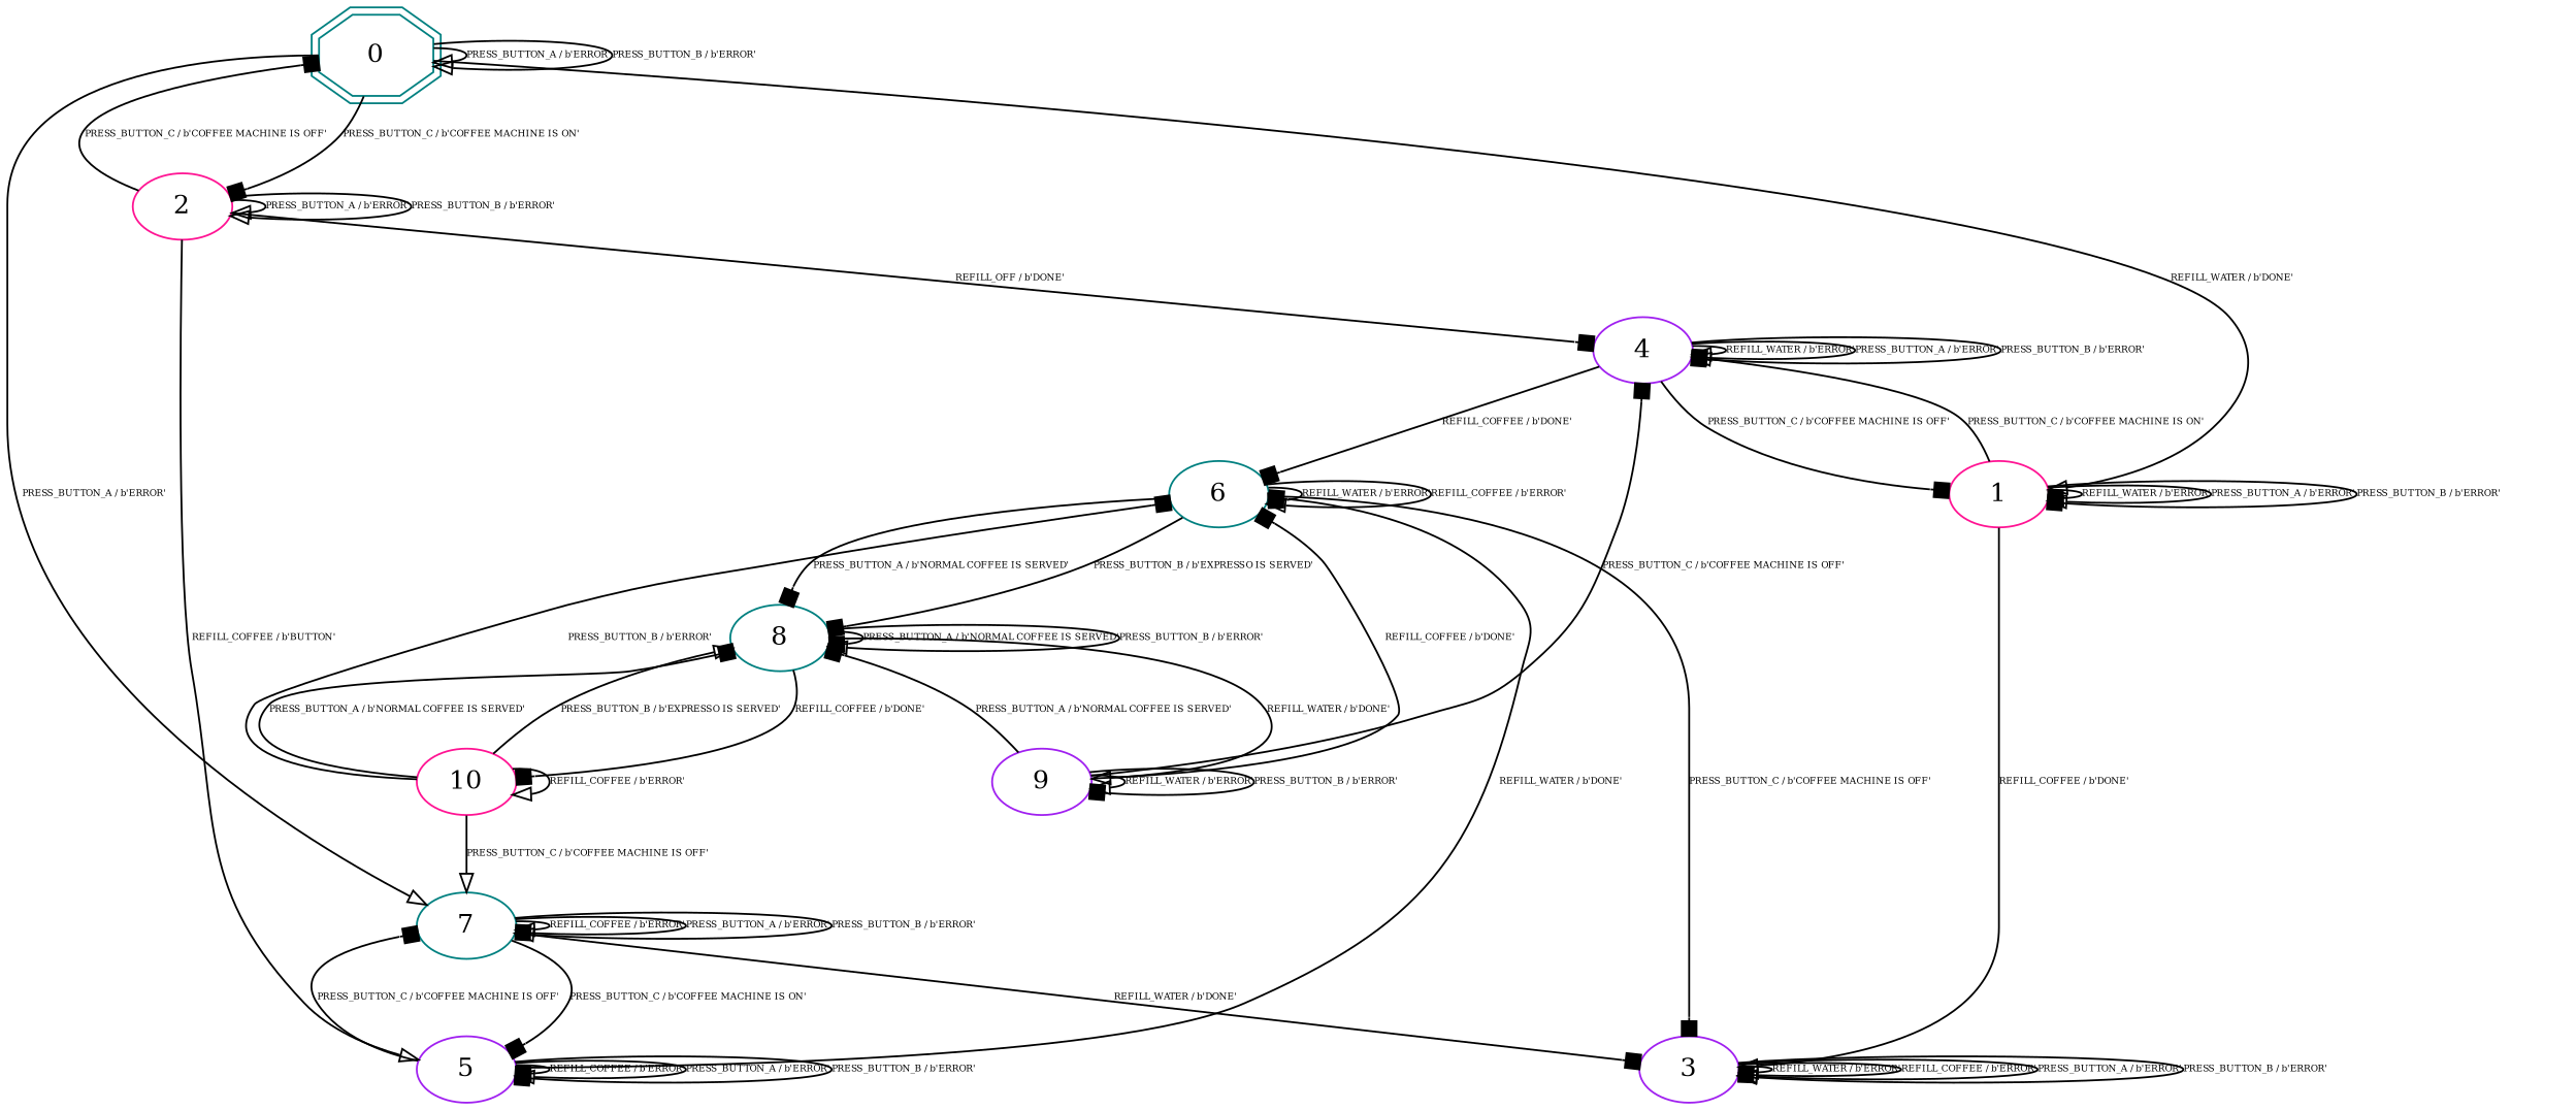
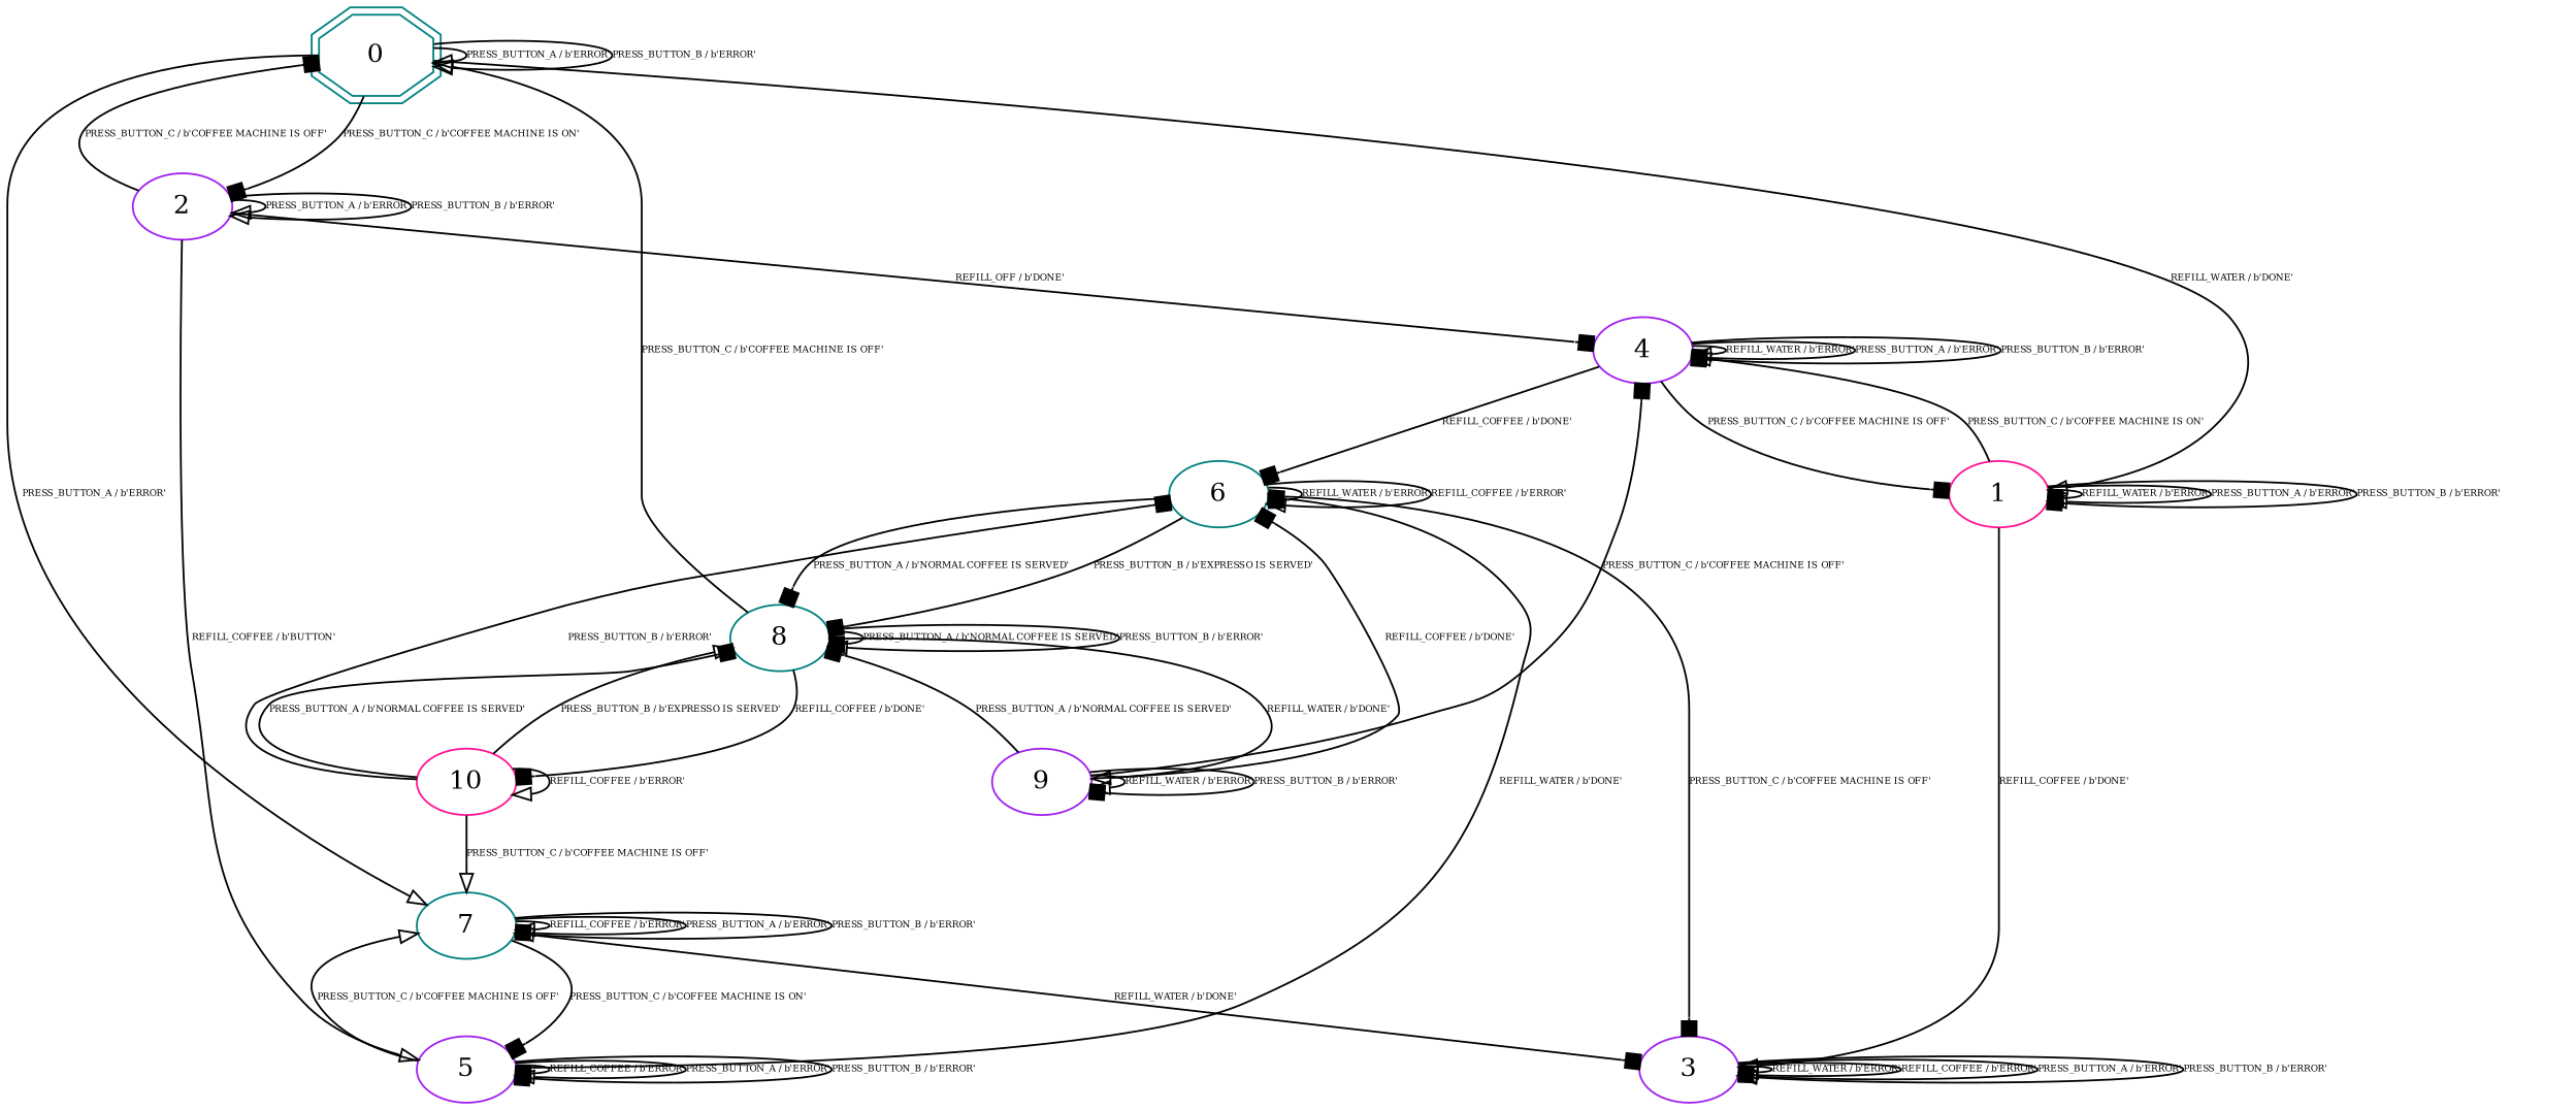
  digraph {
    node [color=purple fillcolor=white shape=ellipse style=filled]
    edge [arrowhead=box fontsize=5]
    0 [color=teal shape=doubleoctagon]
-   2 [color=deeppink]
+   2
    7 [color=teal]
    1 [color=deeppink]
    5
    4
    3
    6 [color=teal]
    8 [color=teal]
    10 [color=deeppink]
    9
    0 -> 0 [arrowhead=onormal label="PRESS_BUTTON_A / b'ERROR'"]
    0 -> 0 [arrowhead=onormal label="PRESS_BUTTON_B / b'ERROR'"]
    0 -> 2 [label="PRESS_BUTTON_C / b'COFFEE MACHINE IS ON'"]
    0 -> 7 [arrowhead=onormal label="PRESS_BUTTON_A / b'ERROR'"]
    0 -> 1 [arrowhead=onormal label="REFILL_WATER / b'DONE'"]
    2 -> 0 [label="PRESS_BUTTON_C / b'COFFEE MACHINE IS OFF'"]
    2 -> 2 [arrowhead=onormal label="PRESS_BUTTON_A / b'ERROR'"]
    2 -> 2 [arrowhead=onormal label="PRESS_BUTTON_B / b'ERROR'"]
    2 -> 5 [arrowhead=onormal label="REFILL_COFFEE / b'BUTTON'"]
    2 -> 4 [label="REFILL_OFF / b'DONE'"]
    7 -> 7 [arrowhead=onormal label="REFILL_COFFEE / b'ERROR'"]
    7 -> 7 [label="PRESS_BUTTON_A / b'ERROR'"]
    7 -> 7 [arrowhead=onormal label="PRESS_BUTTON_B / b'ERROR'"]
    7 -> 5 [label="PRESS_BUTTON_C / b'COFFEE MACHINE IS ON'"]
    7 -> 3 [label="REFILL_WATER / b'DONE'"]
    1 -> 1 [label="REFILL_WATER / b'ERROR'"]
    1 -> 1 [arrowhead=onormal label="PRESS_BUTTON_A / b'ERROR'"]
    1 -> 1 [label="PRESS_BUTTON_B / b'ERROR'"]
    1 -> 4 [arrowhead=onormal label="PRESS_BUTTON_C / b'COFFEE MACHINE IS ON'"]
    1 -> 3 [arrowhead=onormal label="REFILL_COFFEE / b'DONE'"]
-   5 -> 7 [label="PRESS_BUTTON_C / b'COFFEE MACHINE IS OFF'"]
+   5 -> 7 [arrowhead=onormal label="PRESS_BUTTON_C / b'COFFEE MACHINE IS OFF'"]
    5 -> 5 [label="REFILL_COFFEE / b'ERROR'"]
    5 -> 5 [arrowhead=onormal label="PRESS_BUTTON_A / b'ERROR'"]
    5 -> 5 [label="PRESS_BUTTON_B / b'ERROR'"]
    5 -> 6 [label="REFILL_WATER / b'DONE'"]
    4 -> 1 [label="PRESS_BUTTON_C / b'COFFEE MACHINE IS OFF'"]
    4 -> 4 [arrowhead=onormal label="REFILL_WATER / b'ERROR'"]
    4 -> 4 [label="PRESS_BUTTON_A / b'ERROR'"]
    4 -> 4 [label="PRESS_BUTTON_B / b'ERROR'"]
    4 -> 6 [label="REFILL_COFFEE / b'DONE'"]
    3 -> 3 [arrowhead=onormal label="REFILL_WATER / b'ERROR'"]
    3 -> 3 [label="REFILL_COFFEE / b'ERROR'"]
    3 -> 3 [arrowhead=onormal label="PRESS_BUTTON_A / b'ERROR'"]
    3 -> 3 [arrowhead=onormal label="PRESS_BUTTON_B / b'ERROR'"]
    6 -> 3 [label="PRESS_BUTTON_C / b'COFFEE MACHINE IS OFF'"]
    6 -> 6 [label="REFILL_WATER / b'ERROR'"]
    6 -> 6 [arrowhead=onormal label="REFILL_COFFEE / b'ERROR'"]
    6 -> 8 [label="PRESS_BUTTON_A / b'NORMAL COFFEE IS SERVED'"]
    6 -> 8 [label="PRESS_BUTTON_B / b'EXPRESSO IS SERVED'"]
+   8 -> 0 [arrowhead=onormal label="PRESS_BUTTON_C / b'COFFEE MACHINE IS OFF'"]
    8 -> 8 [label="PRESS_BUTTON_A / b'NORMAL COFFEE IS SERVED'"]
    8 -> 8 [arrowhead=onormal label="PRESS_BUTTON_B / b'ERROR'"]
    8 -> 10 [label="REFILL_COFFEE / b'DONE'"]
    8 -> 9 [arrowhead=onormal label="REFILL_WATER / b'DONE'"]
    10 -> 7 [arrowhead=onormal label="PRESS_BUTTON_C / b'COFFEE MACHINE IS OFF'"]
    10 -> 6 [label="PRESS_BUTTON_B / b'ERROR'"]
    10 -> 8 [label="PRESS_BUTTON_A / b'NORMAL COFFEE IS SERVED'"]
    10 -> 8 [arrowhead=onormal label="PRESS_BUTTON_B / b'EXPRESSO IS SERVED'"]
    10 -> 10 [arrowhead=onormal label="REFILL_COFFEE / b'ERROR'"]
    9 -> 4 [label="PRESS_BUTTON_C / b'COFFEE MACHINE IS OFF'"]
    9 -> 6 [label="REFILL_COFFEE / b'DONE'"]
    9 -> 8 [label="PRESS_BUTTON_A / b'NORMAL COFFEE IS SERVED'"]
    9 -> 9 [arrowhead=onormal label="REFILL_WATER / b'ERROR'"]
    9 -> 9 [label="PRESS_BUTTON_B / b'ERROR'"]
  }
